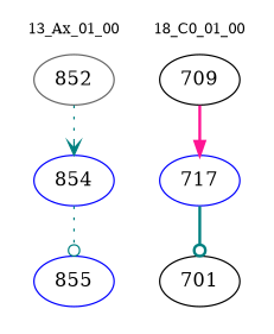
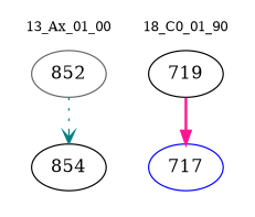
  digraph {
    fontname="DejaVu Serif"
    node [color=blue fontname="DejaVu Serif"]
    edge [arrowhead=odot color=teal fontname="DejaVu Serif" style=dotted]
    n1 [color=gray40 label=852]
-   n2 [label=854]
-   n3 [label=855]
-   n4 [color=black label=709]
+   n2 [color=black label=854]
+   n4 [color=black label=719]
    n5 [label=717]
-   n6 [color=black label=701]
    subgraph cluster_1 {
      color=white
      fontsize=10
      label="13_Ax_01_00"
      n1
      n2
-     n3
    }
    subgraph cluster_2 {
      color=white
      fontsize=10
-     label="18_C0_01_00"
+     label="18_C0_01_90"
      n4
      n5
-     n6
    }
    n1 -> n2 [arrowhead=vee]
-   n2 -> n3
    n4 -> n5 [arrowhead=normal color=deeppink style=bold]
-   n5 -> n6 [style=bold]
  }
